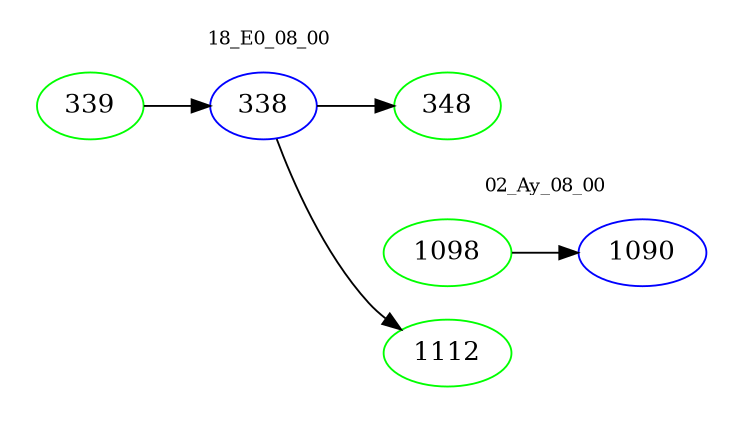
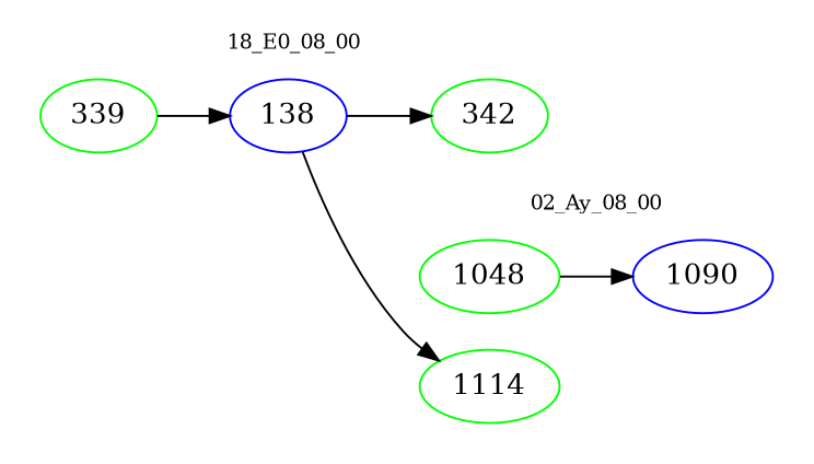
  digraph {
    rankdir=LR
    node [color=green]
    edge [color=black]
-   n1 [label=1098]
+   n1 [label=1048]
    n2 [color=blue label=1090]
-   n3 [label=1112]
+   n3 [label=1114]
    n4 [label=339]
-   n5 [color=blue label=338]
-   n6 [label=348]
+   n5 [color=blue label=138]
+   n6 [label=342]
    subgraph cluster_1 {
      color=white
      fontsize=10
      label="02_Ay_08_00"
      n1
      n2
      n3
    }
    subgraph cluster_2 {
      color=white
      fontsize=10
      label="18_E0_08_00"
      n4
      n5
      n6
    }
    n1 -> n2
    n4 -> n5
    n5 -> n3
    n5 -> n6
  }
